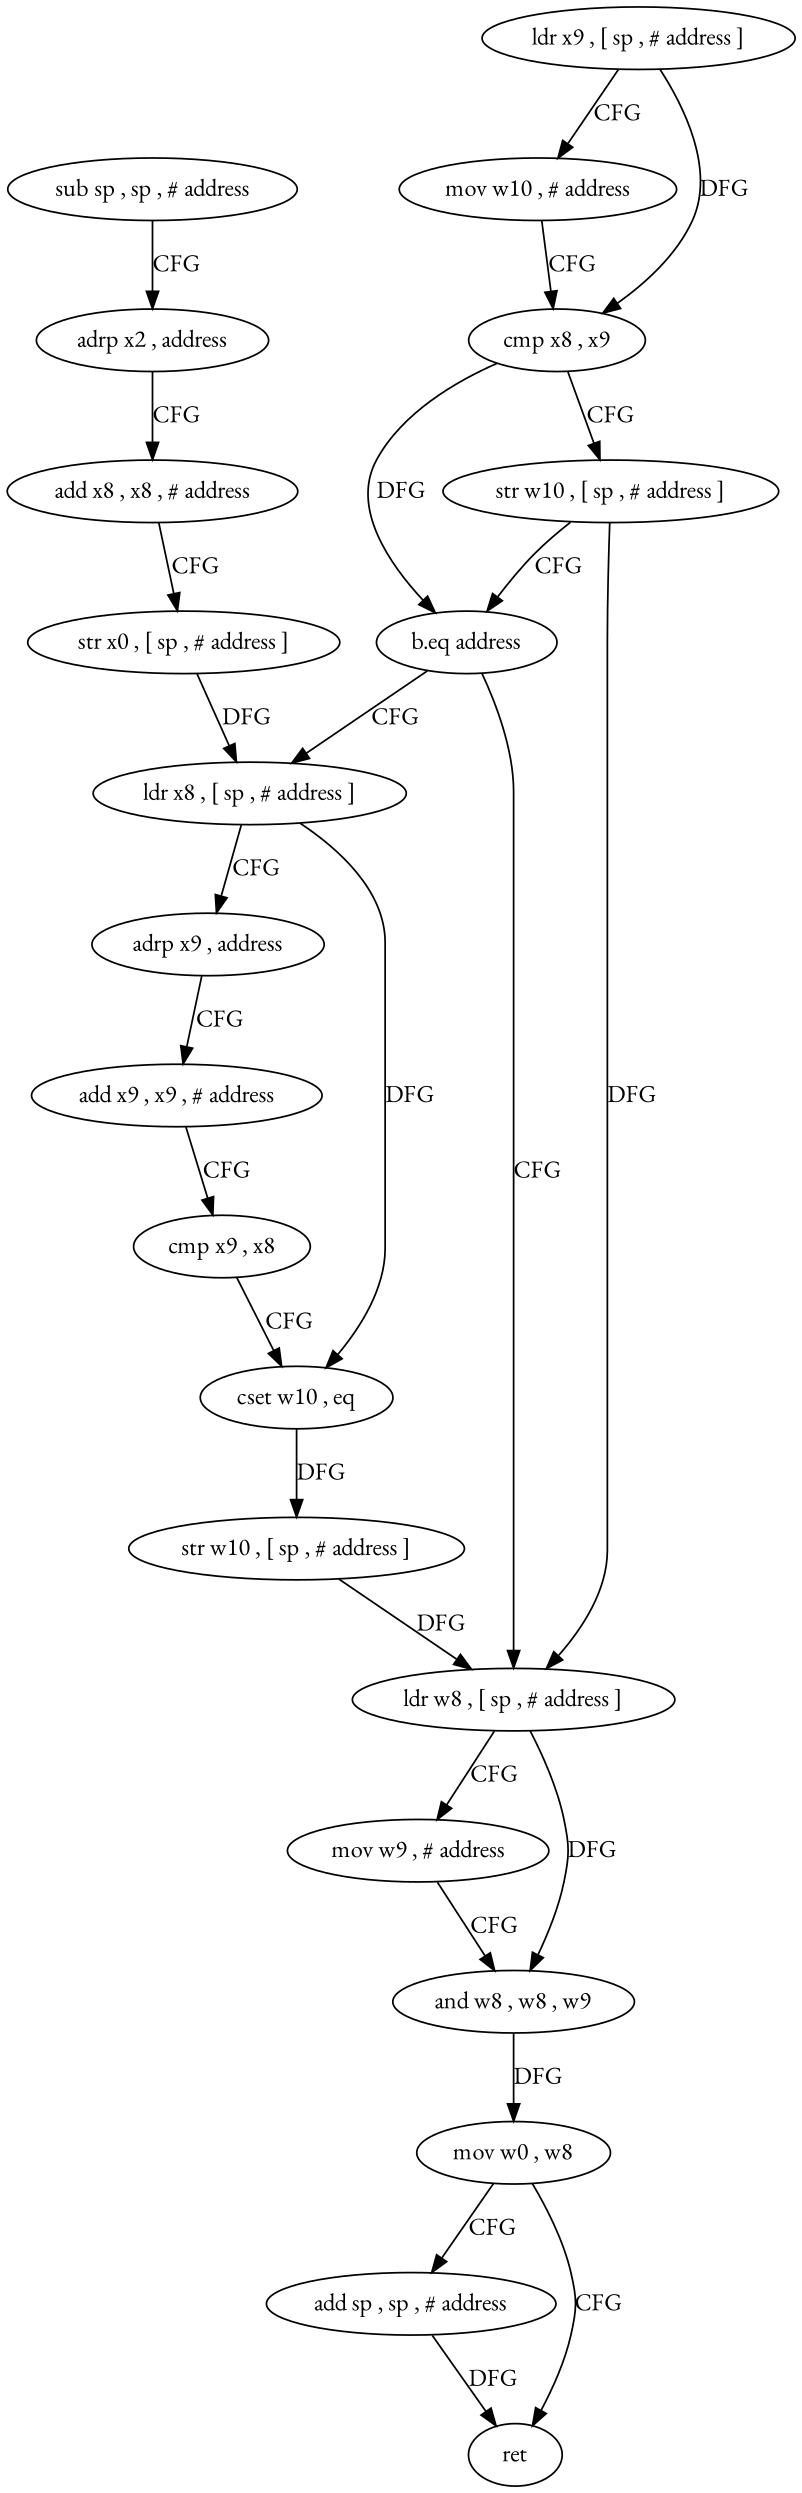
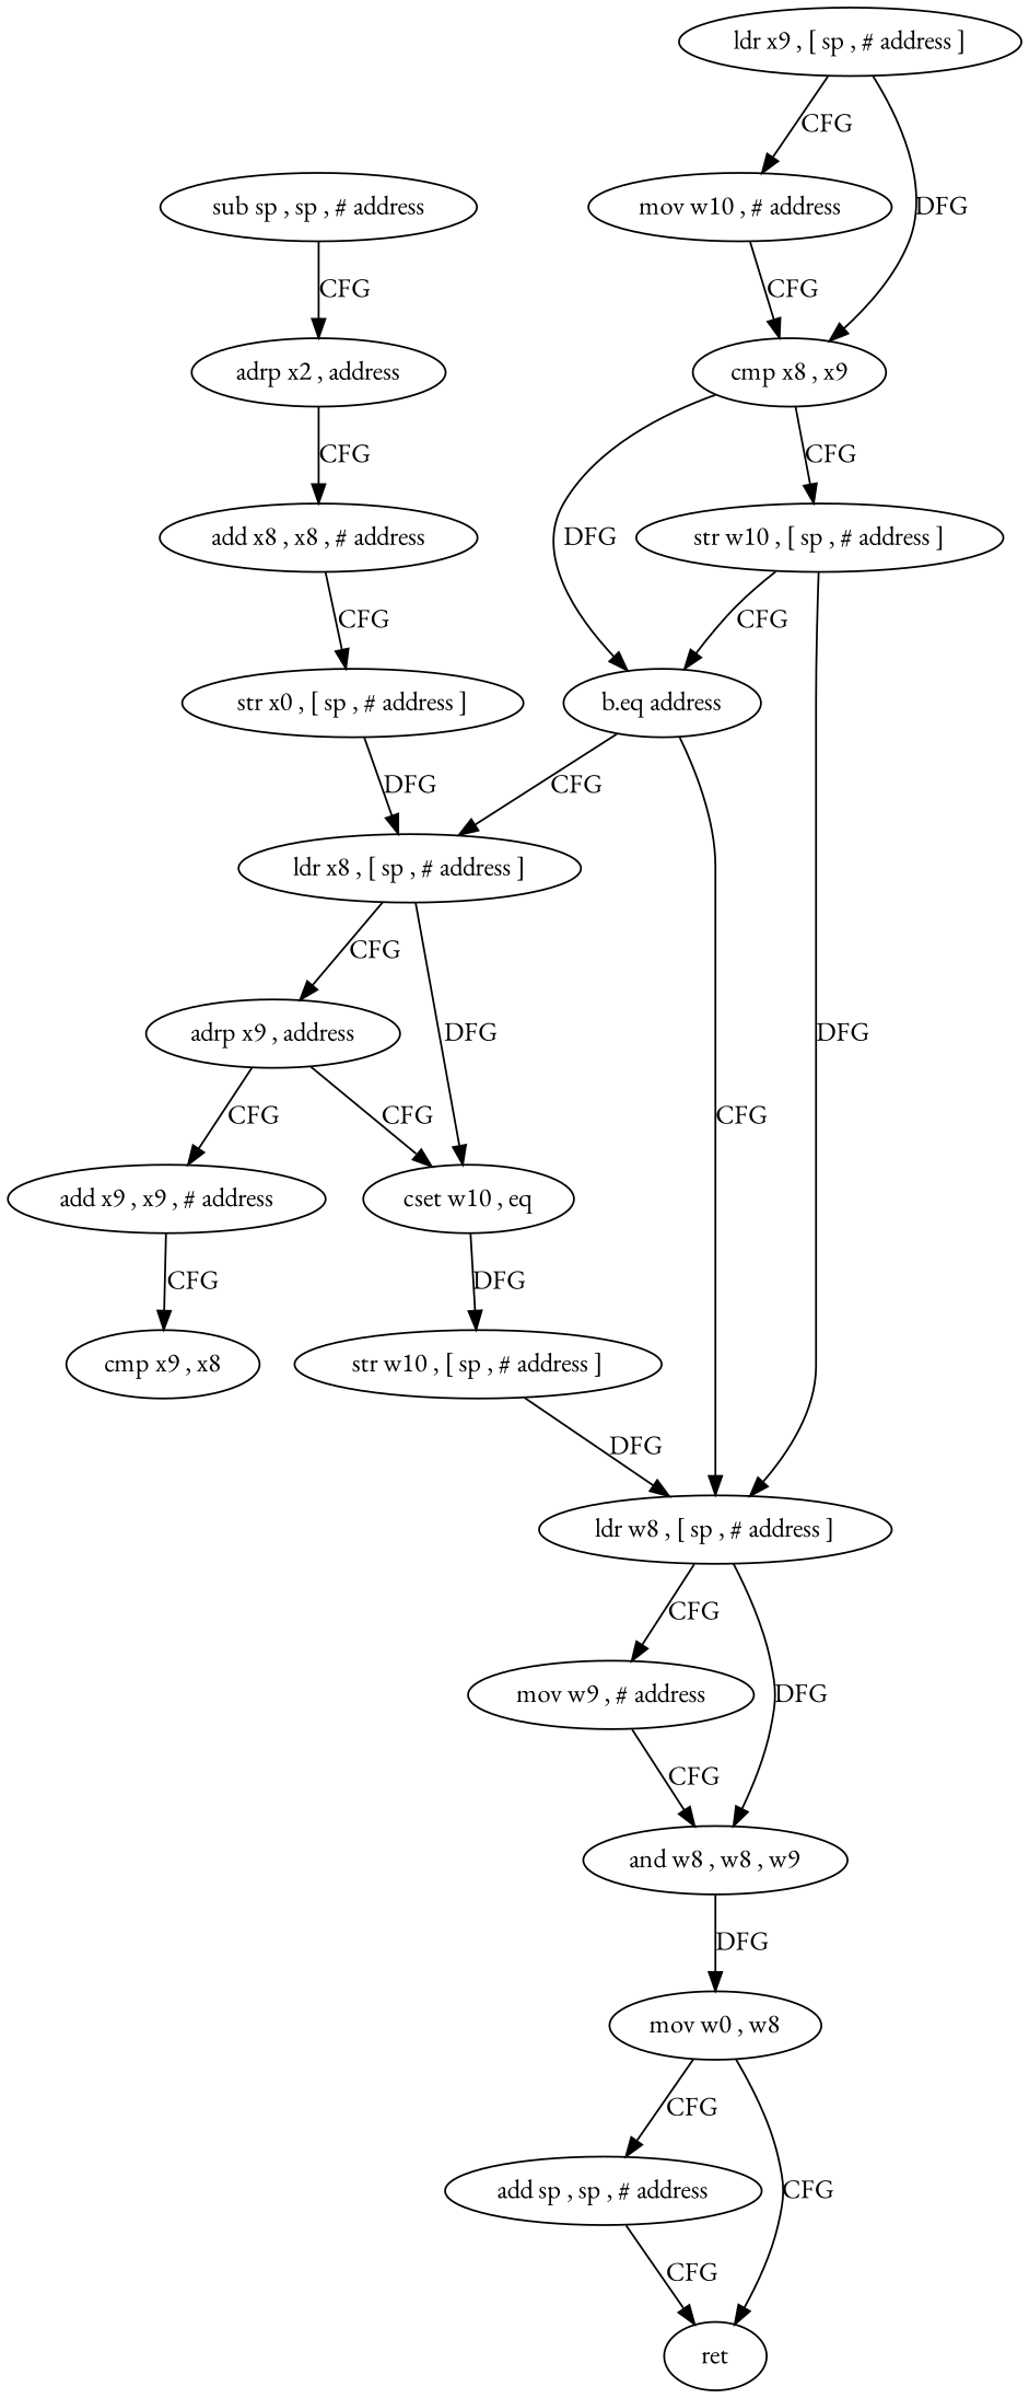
  digraph {
    fontname="EB Garamond"
    node [fontname="EB Garamond"]
    edge [fontname="EB Garamond"]
    n1 [label="sub sp , sp , # address"]
    n2 [label="adrp x2 , address"]
    n3 [label="add x8 , x8 , # address"]
    n4 [label="str x0 , [ sp , # address ]"]
    n5 [label="ldr x8 , [ sp , # address ]"]
    n6 [label="ldr x9 , [ sp , # address ]"]
    n7 [label="mov w10 , # address"]
    n8 [label="cmp x8 , x9"]
    n9 [label="adrp x9 , address"]
    n10 [label="cset w10 , eq"]
    n11 [label="str w10 , [ sp , # address ]"]
    n12 [label="b.eq address"]
    n13 [label="ldr w8 , [ sp , # address ]"]
    n14 [label="mov w9 , # address"]
    n15 [label="and w8 , w8 , w9"]
    n16 [label="mov w0 , w8"]
    n17 [label="add x9 , x9 , # address"]
    n18 [label="str w10 , [ sp , # address ]"]
    n19 [label="add sp , sp , # address"]
    n20 [label=ret]
    n21 [label="cmp x9 , x8"]
    n1 -> n2 [label=CFG]
    n2 -> n3 [label=CFG]
    n3 -> n4 [label=CFG]
    n4 -> n5 [label=DFG]
    n5 -> n9 [label=CFG]
    n5 -> n10 [label=DFG]
    n6 -> n7 [label=CFG]
    n6 -> n8 [label=DFG]
    n7 -> n8 [label=CFG]
    n8 -> n11 [label=CFG]
    n8 -> n12 [label=DFG]
    n9 -> n17 [label=CFG]
    n10 -> n18 [label=DFG]
    n11 -> n12 [label=CFG]
    n11 -> n13 [label=DFG]
    n12 -> n5 [label=CFG]
    n12 -> n13 [label=CFG]
    n13 -> n14 [label=CFG]
    n13 -> n15 [label=DFG]
    n14 -> n15 [label=CFG]
    n15 -> n16 [label=DFG]
    n16 -> n19 [label=CFG]
    n16 -> n20 [label=CFG]
    n17 -> n21 [label=CFG]
    n18 -> n13 [label=DFG]
-   n19 -> n20 [label=DFG]
-   n21 -> n10 [label=CFG]
+   n19 -> n20 [label=CFG]
+   n9 -> n10 [label=CFG]
  }
